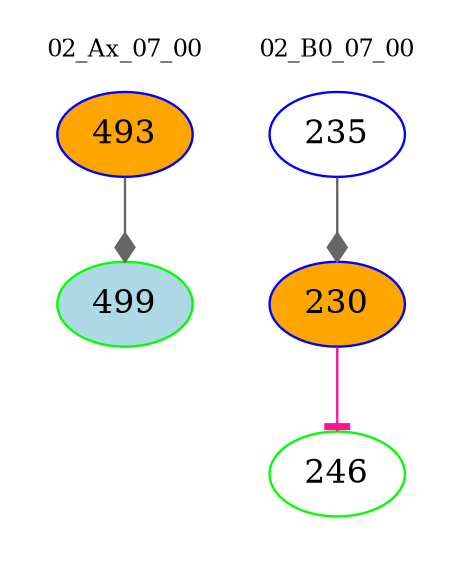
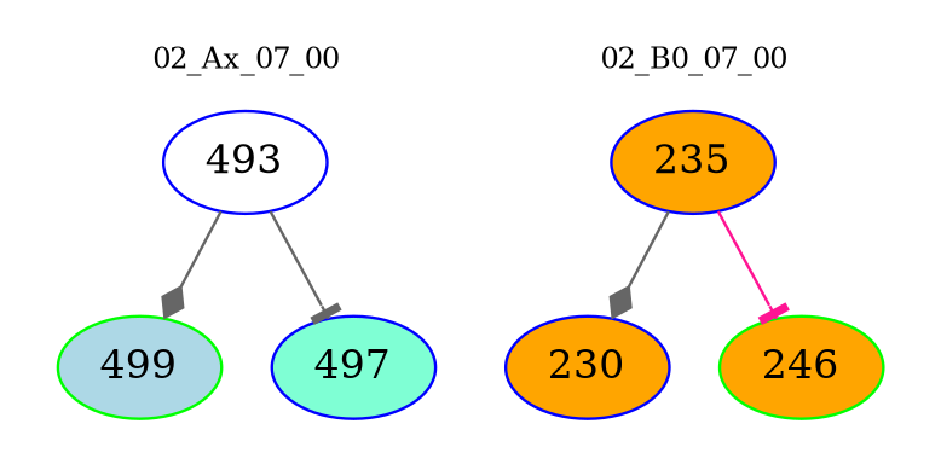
  digraph {
    node [color=blue fillcolor=white style=filled]
    edge [arrowhead=diamond color=gray40]
-   n1 [fillcolor=orange label=493]
+   n1 [label=493]
    n2 [color=green fillcolor=lightblue label=499]
-   n4 [label=235]
+   n3 [fillcolor=aquamarine label=497]
+   n4 [fillcolor=orange label=235]
    n5 [fillcolor=orange label=230]
-   n6 [color=green label=246]
+   n6 [color=green fillcolor=orange label=246]
    subgraph cluster_1 {
      color=white
      fontsize=10
      label="02_Ax_07_00"
      n1
      n2
+     n3
    }
    subgraph cluster_2 {
      color=white
      fontsize=10
      label="02_B0_07_00"
      n4
      n5
      n6
    }
    n1 -> n2
+   n1 -> n3 [arrowhead=tee]
    n4 -> n5
-   n5 -> n6 [arrowhead=tee color=deeppink]
+   n4 -> n6 [arrowhead=tee color=deeppink]
  }
